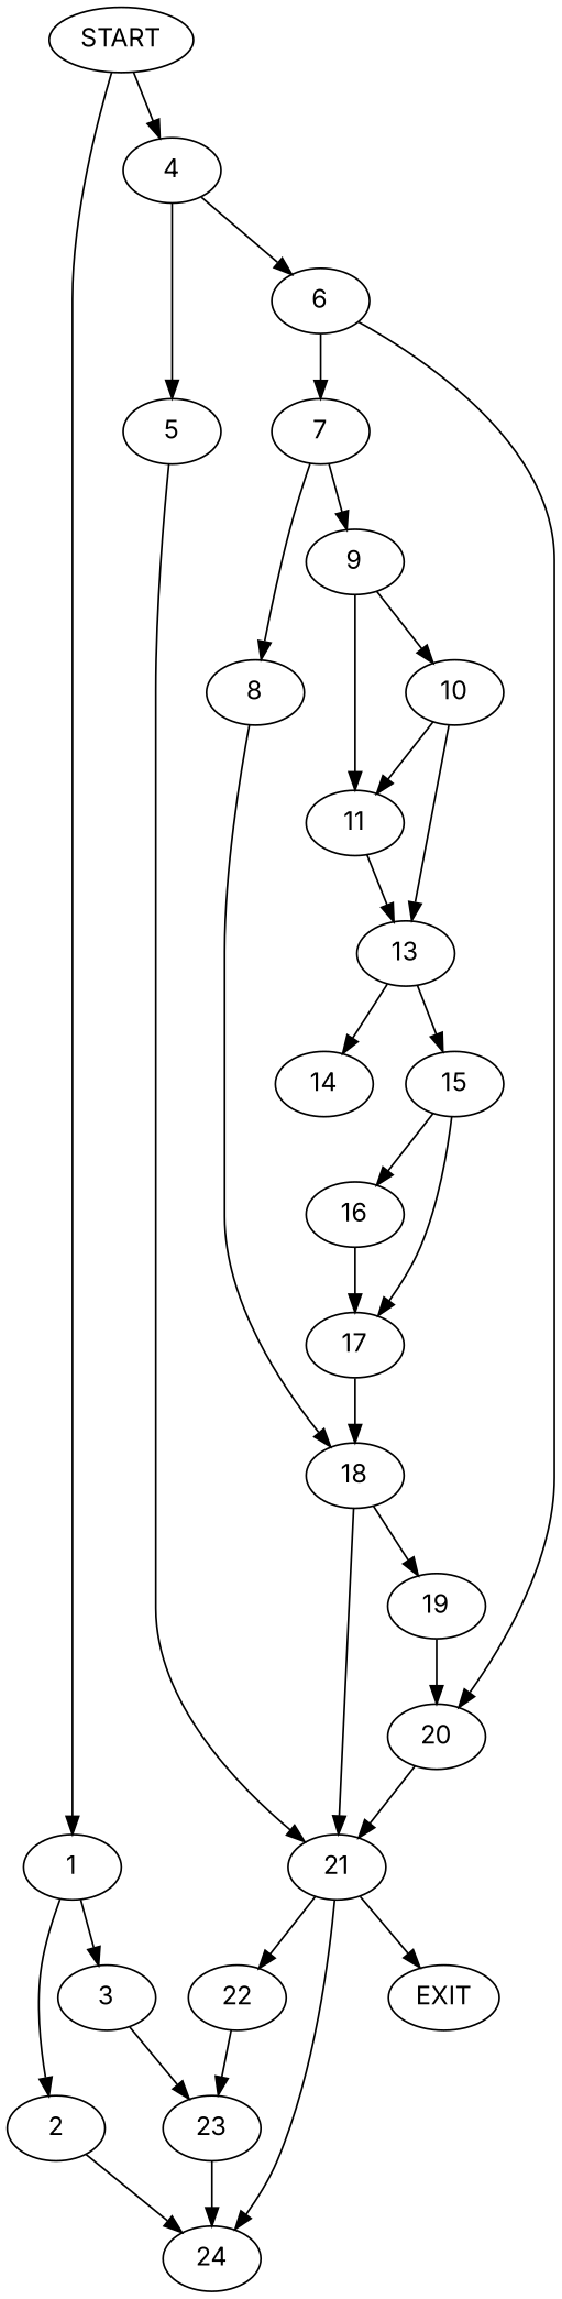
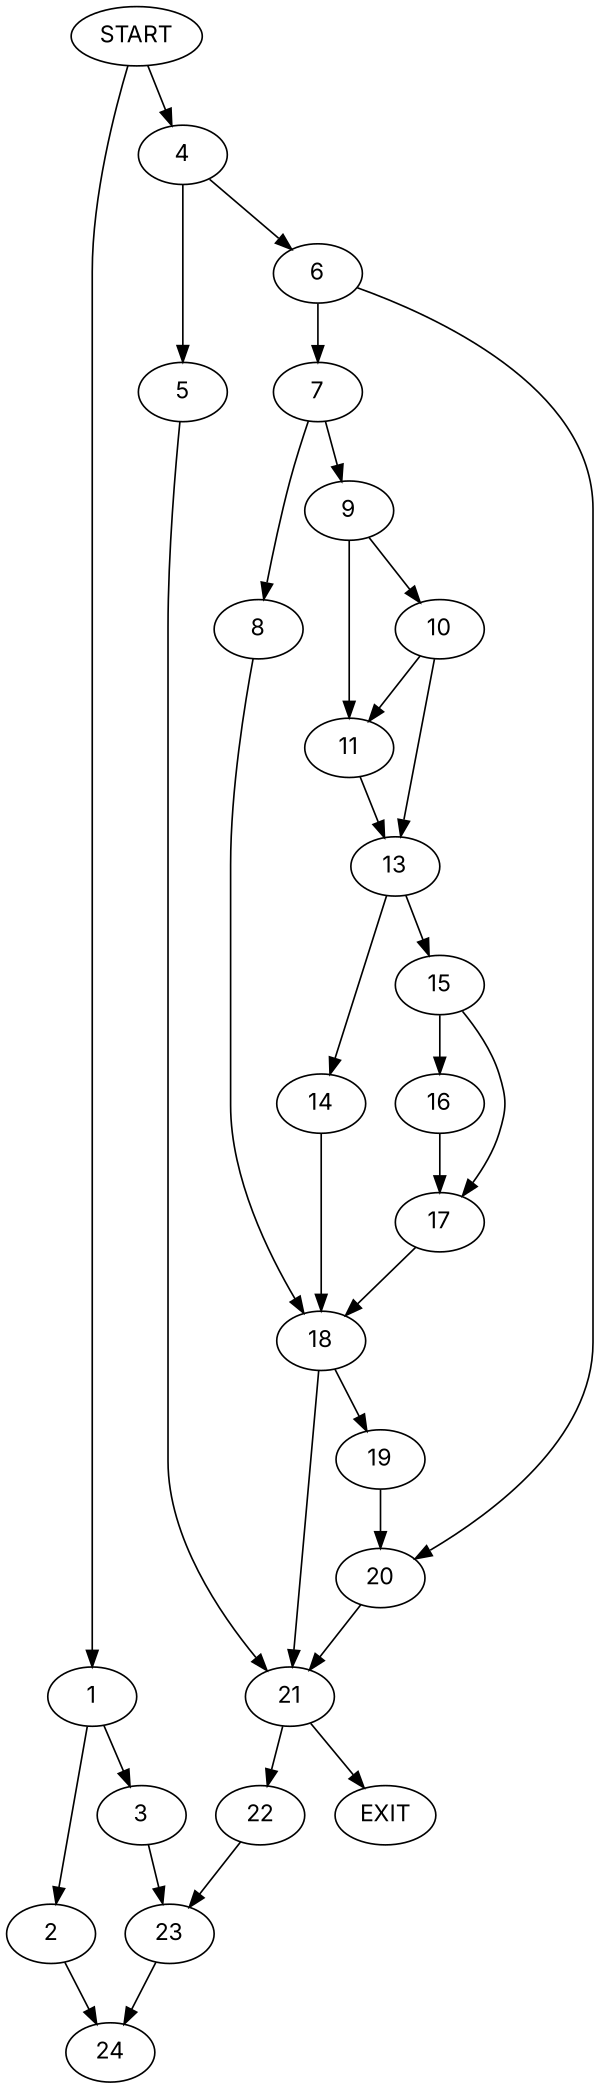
  digraph {
    fontname=Inter
    node [fontname=Inter]
    edge [fontname=Inter]
    n1 [label=START]
    1
    4
    2
    3
    5
    6
    24
    23
    21
    7
    20
    22
    n14 [label=EXIT]
    8
    9
    18
    10
    11
    19
    13
    14
    15
    16
    17
    n1 -> 1
    n1 -> 4
    1 -> 2
    1 -> 3
    4 -> 5
    4 -> 6
    2 -> 24
    3 -> 23
    5 -> 21
    6 -> 7
    6 -> 20
    23 -> 24
-   21 -> 24 [tailport=s2]
    21 -> 22
    21 -> n14
    7 -> 8
    7 -> 9
    20 -> 21
    22 -> 23
    8 -> 18
    9 -> 10
    9 -> 11
    18 -> 21
    18 -> 19
    10 -> 11
    10 -> 13
    11 -> 13
    19 -> 20
    13 -> 14
    13 -> 15
+   14 -> 18
    15 -> 16
    15 -> 17
    16 -> 17
    17 -> 18
  }
